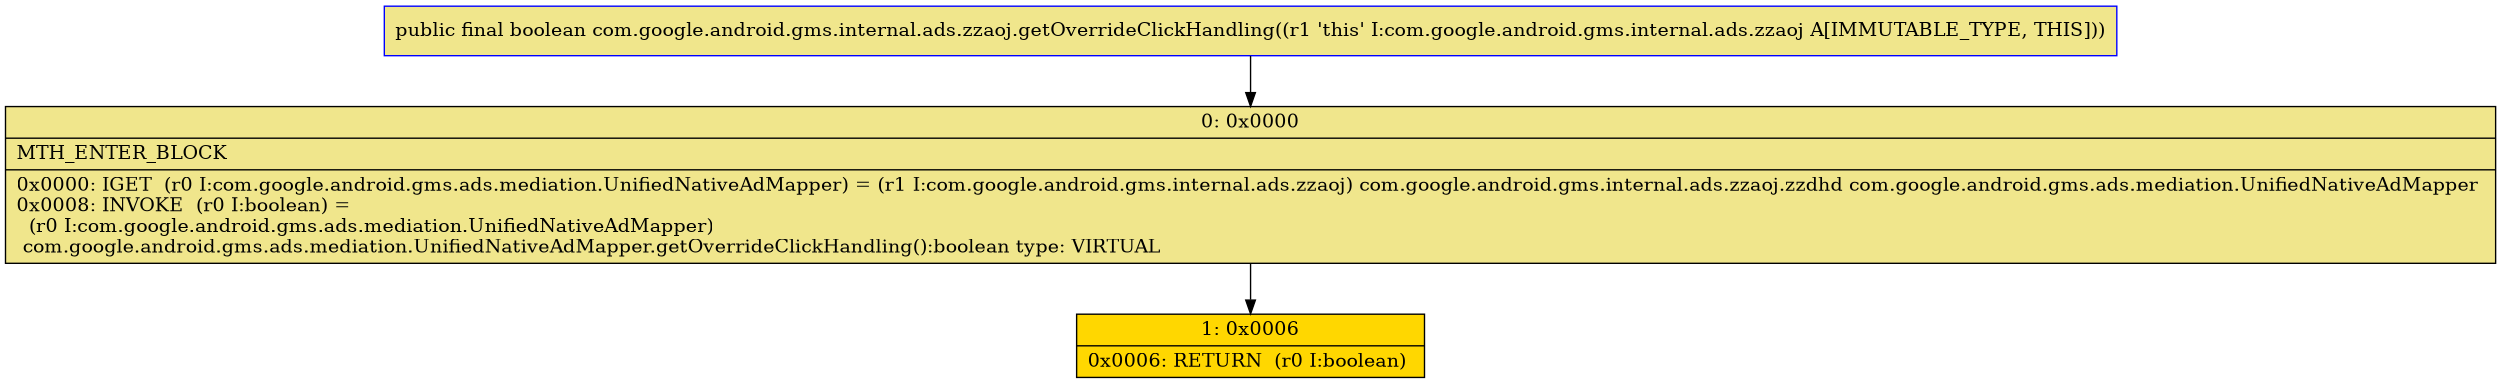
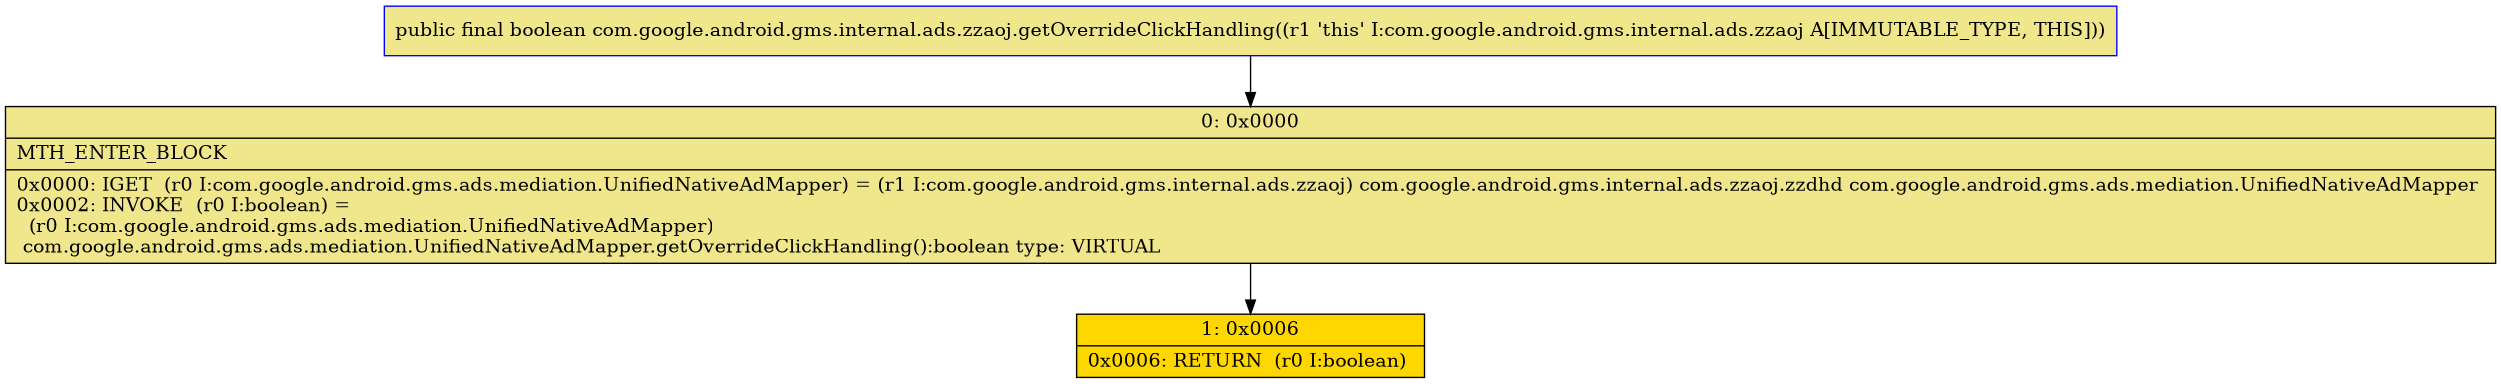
  digraph {
    node [shape=record style=filled fillcolor=khaki color=black]
-   n1 [label="{0\:\ 0x0000|MTH_ENTER_BLOCK\l|0x0000: IGET  (r0 I:com.google.android.gms.ads.mediation.UnifiedNativeAdMapper) = (r1 I:com.google.android.gms.internal.ads.zzaoj) com.google.android.gms.internal.ads.zzaoj.zzdhd com.google.android.gms.ads.mediation.UnifiedNativeAdMapper \l0x0008: INVOKE  (r0 I:boolean) = \l  (r0 I:com.google.android.gms.ads.mediation.UnifiedNativeAdMapper)\l com.google.android.gms.ads.mediation.UnifiedNativeAdMapper.getOverrideClickHandling():boolean type: VIRTUAL \l}"]
+   n1 [label="{0\:\ 0x0000|MTH_ENTER_BLOCK\l|0x0000: IGET  (r0 I:com.google.android.gms.ads.mediation.UnifiedNativeAdMapper) = (r1 I:com.google.android.gms.internal.ads.zzaoj) com.google.android.gms.internal.ads.zzaoj.zzdhd com.google.android.gms.ads.mediation.UnifiedNativeAdMapper \l0x0002: INVOKE  (r0 I:boolean) = \l  (r0 I:com.google.android.gms.ads.mediation.UnifiedNativeAdMapper)\l com.google.android.gms.ads.mediation.UnifiedNativeAdMapper.getOverrideClickHandling():boolean type: VIRTUAL \l}"]
    n2 [label="{1\:\ 0x0006|0x0006: RETURN  (r0 I:boolean) \l}" fillcolor=gold]
    n3 [label="{public final boolean com.google.android.gms.internal.ads.zzaoj.getOverrideClickHandling((r1 'this' I:com.google.android.gms.internal.ads.zzaoj A[IMMUTABLE_TYPE, THIS])) }" color=blue]
    n1 -> n2
    n3 -> n1
  }
